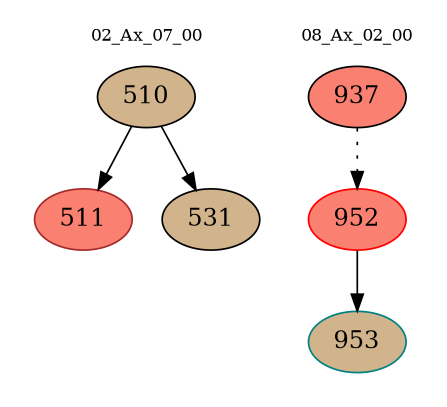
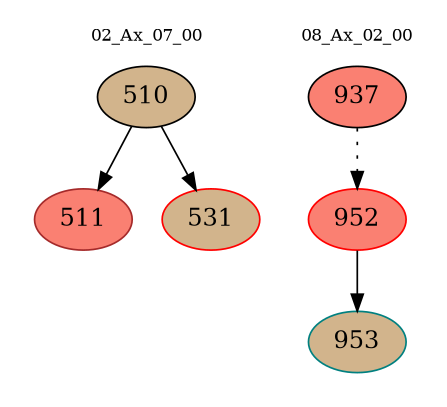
  digraph {
    node [color=black fillcolor=tan style=filled]
    edge [color=black style=solid]
    n1 [label=510]
    n2 [color=brown fillcolor=salmon label=511]
-   n3 [label=531]
+   n3 [color=red label=531]
    n4 [fillcolor=salmon label=937]
    n5 [color=teal label=953]
    n6 [color=red fillcolor=salmon label=952]
    subgraph cluster_1 {
      color=white
      fontsize=10
      label="02_Ax_07_00"
      n1
      n2
      n3
    }
    subgraph cluster_2 {
      color=white
      fontsize=10
      label="08_Ax_02_00"
      n4
      n5
      n6
    }
    n1 -> n2
    n1 -> n3
    n4 -> n6 [style=dotted]
    n6 -> n5
  }
